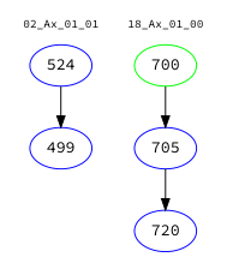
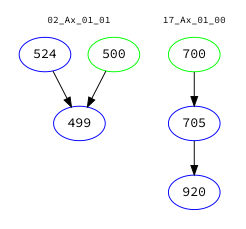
  digraph {
    fontname="Source Code Pro"
    node [color=blue fontname="Source Code Pro"]
    edge [color=black fontname="Source Code Pro"]
+   n1 [color=green label=500]
    n2 [label=499]
    n3 [label=524]
    n4 [color=green label=700]
    n5 [label=705]
-   n6 [label=720]
+   n6 [label=920]
    subgraph cluster_1 {
      color=white
      fontsize=10
      label="02_Ax_01_01"
+     n1
      n2
      n3
    }
    subgraph cluster_2 {
      color=white
      fontsize=10
-     label="18_Ax_01_00"
+     label="17_Ax_01_00"
      n4
      n5
      n6
    }
+   n1 -> n2
    n3 -> n2
    n4 -> n5
    n5 -> n6
  }
